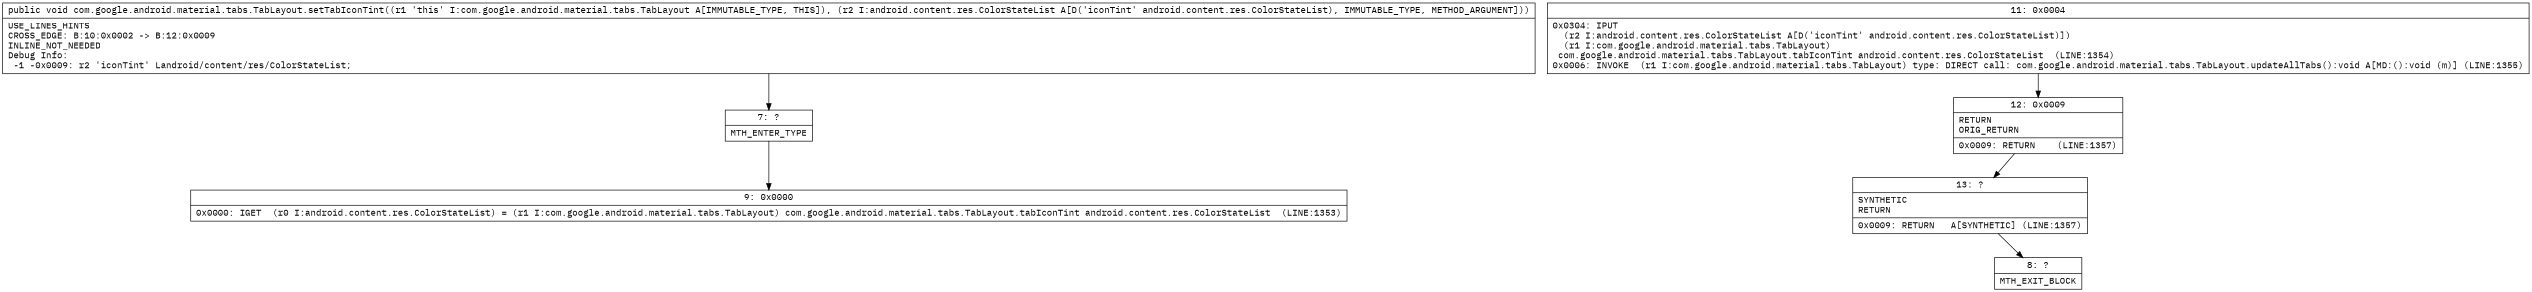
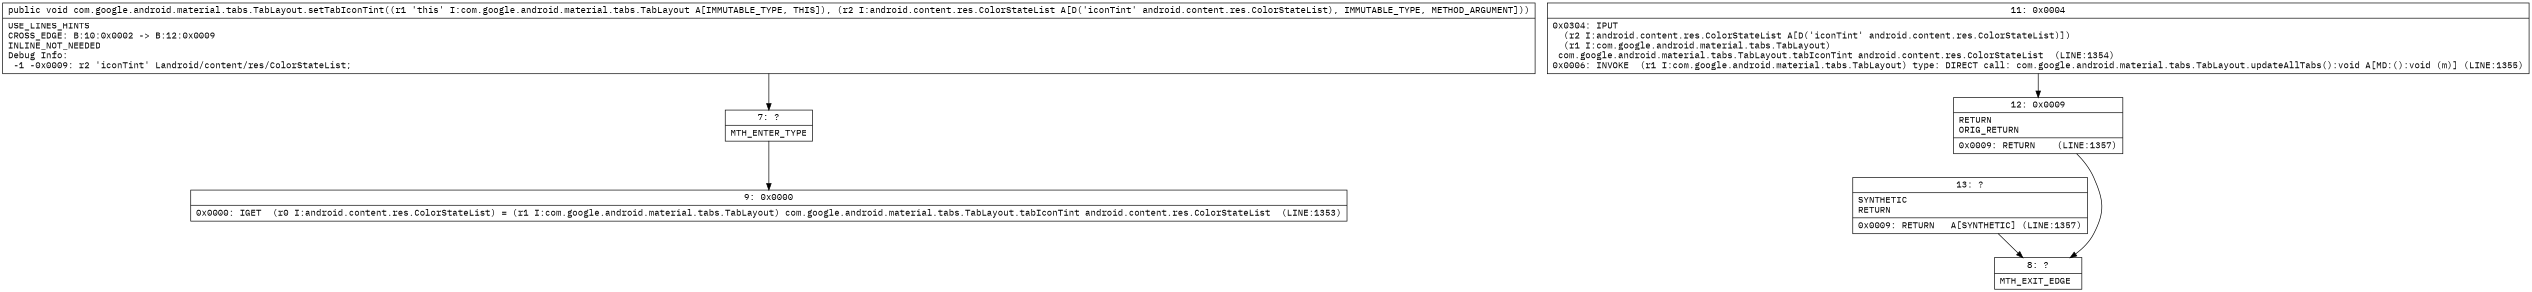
  digraph {
    fontname="IBM Plex Mono"
    node [fontname="IBM Plex Mono" shape=record]
    edge [fontname="IBM Plex Mono"]
    n1 [label="{7\:\ ?|MTH_ENTER_TYPE\l}"]
    n2 [label="{9\:\ 0x0000|0x0000: IGET  (r0 I:android.content.res.ColorStateList) = (r1 I:com.google.android.material.tabs.TabLayout) com.google.android.material.tabs.TabLayout.tabIconTint android.content.res.ColorStateList  (LINE:1353)\l}"]
    n3 [label="{11\:\ 0x0004|0x0304: IPUT  \l  (r2 I:android.content.res.ColorStateList A[D('iconTint' android.content.res.ColorStateList)])\l  (r1 I:com.google.android.material.tabs.TabLayout)\l com.google.android.material.tabs.TabLayout.tabIconTint android.content.res.ColorStateList  (LINE:1354)\l0x0006: INVOKE  (r1 I:com.google.android.material.tabs.TabLayout) type: DIRECT call: com.google.android.material.tabs.TabLayout.updateAllTabs():void A[MD:():void (m)] (LINE:1355)\l}"]
    n4 [label="{12\:\ 0x0009|RETURN\lORIG_RETURN\l|0x0009: RETURN    (LINE:1357)\l}"]
    n5 [label="{13\:\ ?|SYNTHETIC\lRETURN\l|0x0009: RETURN   A[SYNTHETIC] (LINE:1357)\l}"]
-   n6 [label="{8\:\ ?|MTH_EXIT_BLOCK\l}"]
+   n6 [label="{8\:\ ?|MTH_EXIT_EDGE\l}"]
    n7 [label="{public void com.google.android.material.tabs.TabLayout.setTabIconTint((r1 'this' I:com.google.android.material.tabs.TabLayout A[IMMUTABLE_TYPE, THIS]), (r2 I:android.content.res.ColorStateList A[D('iconTint' android.content.res.ColorStateList), IMMUTABLE_TYPE, METHOD_ARGUMENT]))  | USE_LINES_HINTS\lCROSS_EDGE: B:10:0x0002 \-\> B:12:0x0009\lINLINE_NOT_NEEDED\lDebug Info:\l  \-1 \-0x0009: r2 'iconTint' Landroid\/content\/res\/ColorStateList;\l}"]
    n1 -> n2
    n3 -> n4
-   n4 -> n5
+   n4 -> n6
    n5 -> n6
    n7 -> n1
  }
